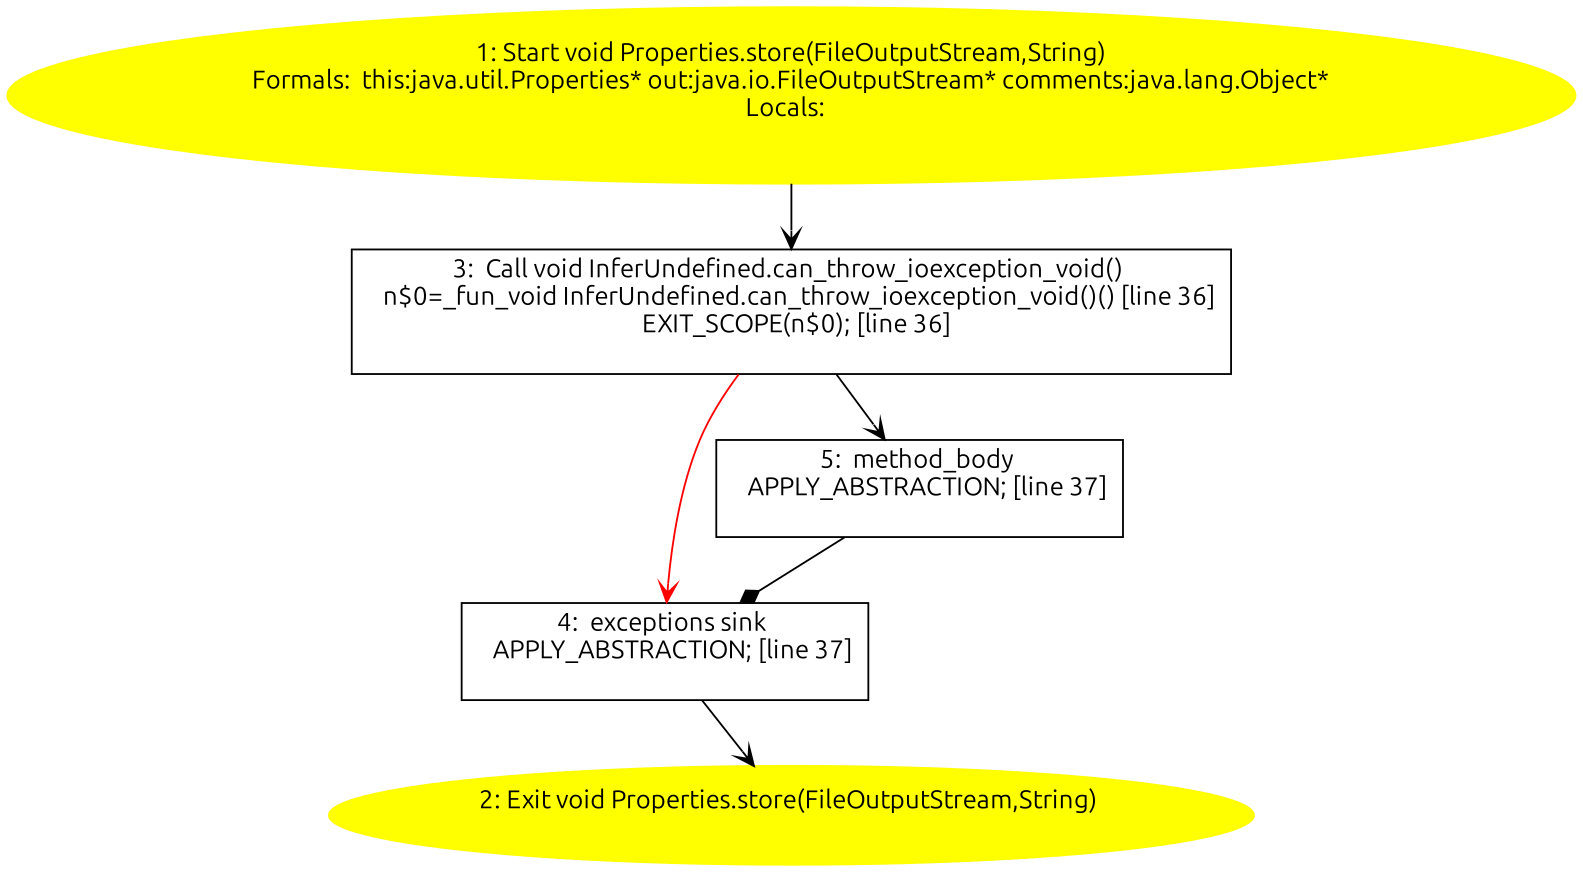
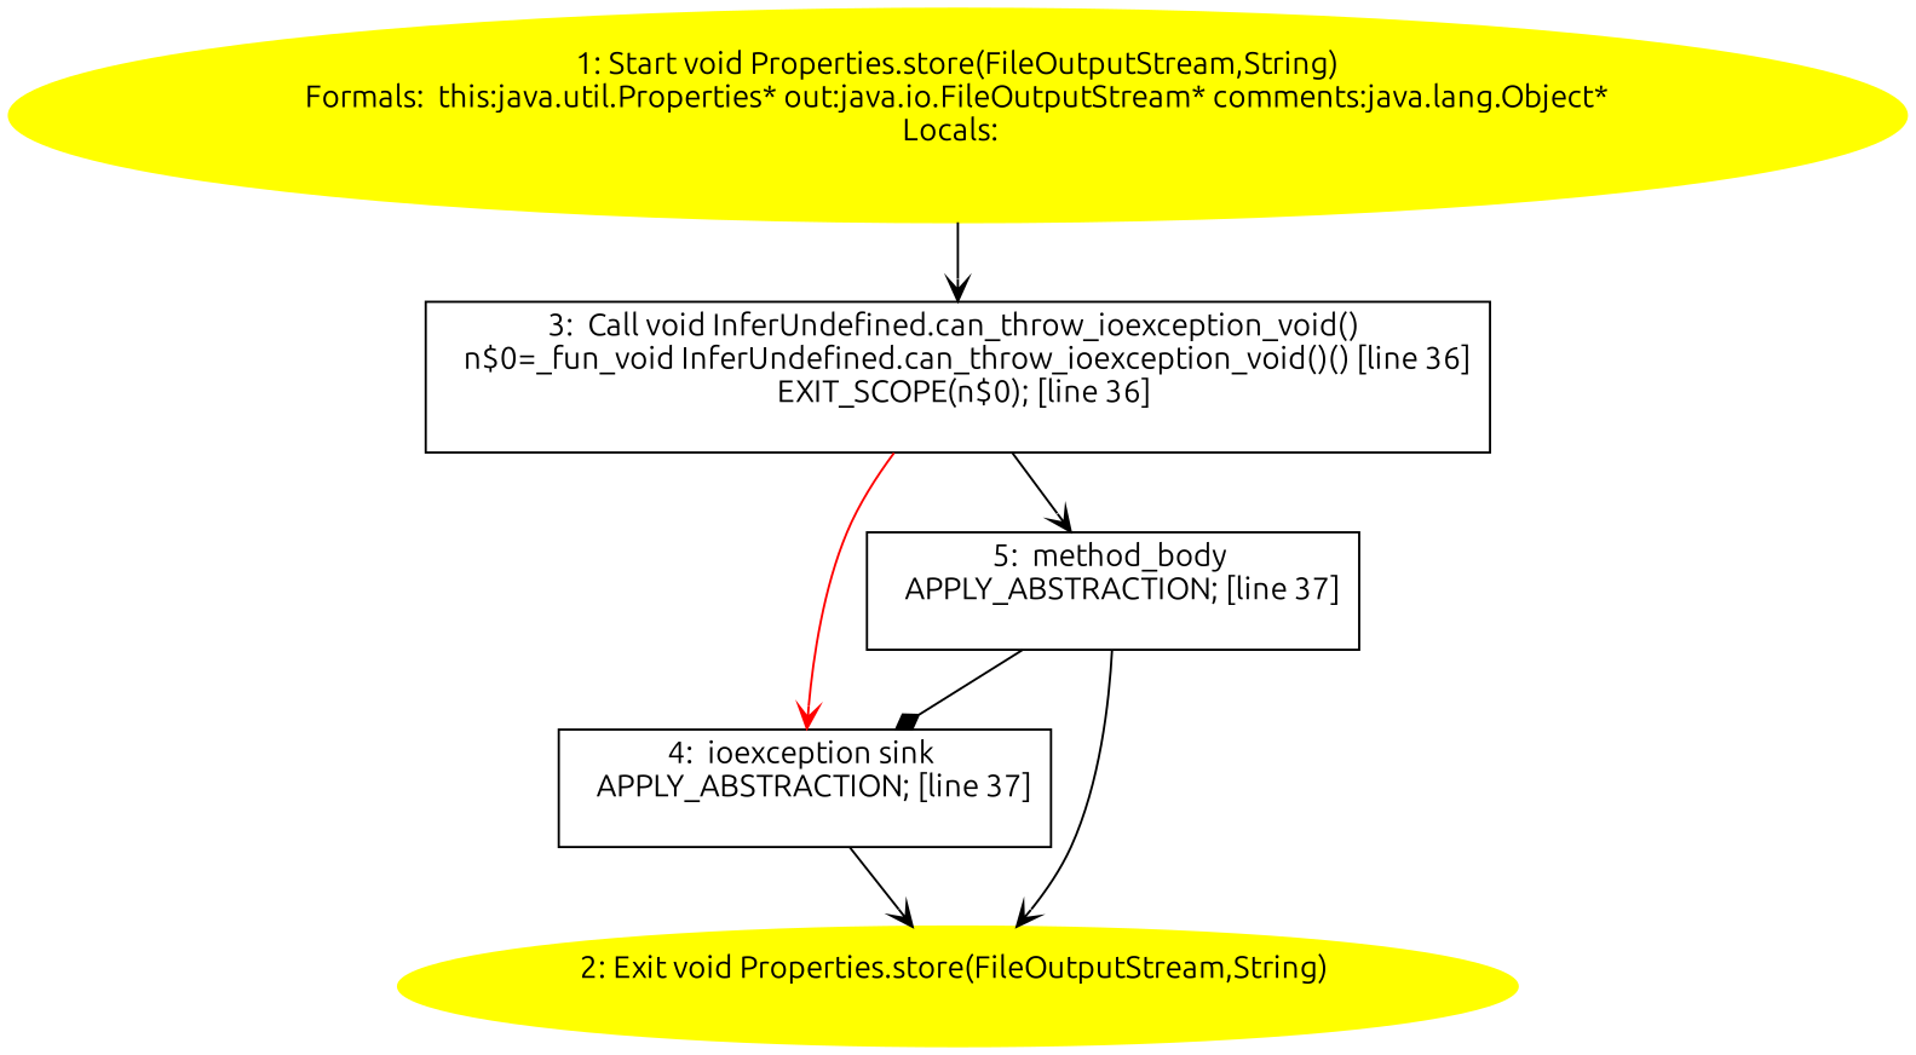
  digraph {
    fontname=Ubuntu
    node [fontname=Ubuntu shape=box]
    edge [arrowhead=vee fontname=Ubuntu]
    n1 [color=yellow label="1: Start void Properties.store(FileOutputStream,String)\nFormals:  this:java.util.Properties* out:java.io.FileOutputStream* comments:java.lang.Object*\nLocals:  \n  " style=filled shape=""]
    n2 [label="3:  Call void InferUndefined.can_throw_ioexception_void() \n   n$0=_fun_void InferUndefined.can_throw_ioexception_void()() [line 36]\n  EXIT_SCOPE(n$0); [line 36]\n "]
    n3 [label="5:  method_body \n   APPLY_ABSTRACTION; [line 37]\n "]
-   n4 [label="4:  exceptions sink \n   APPLY_ABSTRACTION; [line 37]\n "]
+   n4 [label="4:  ioexception sink \n   APPLY_ABSTRACTION; [line 37]\n "]
    n5 [color=yellow label="2: Exit void Properties.store(FileOutputStream,String) \n  " style=filled shape=""]
    n1 -> n2
    n2 -> n3
    n2 -> n4 [color=red]
    n3 -> n4 [arrowhead=diamond color=black]
+   n3 -> n5
    n4 -> n5
  }
